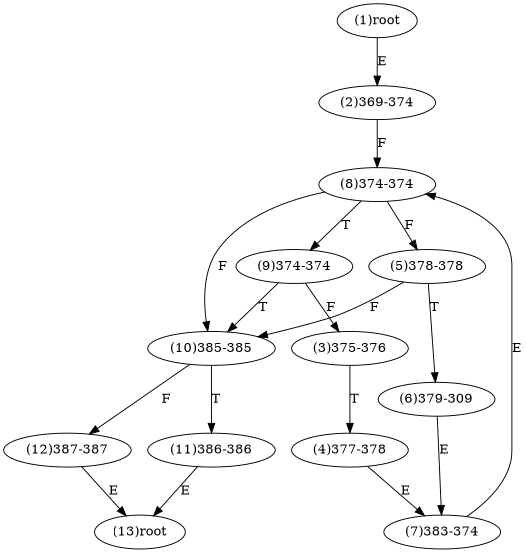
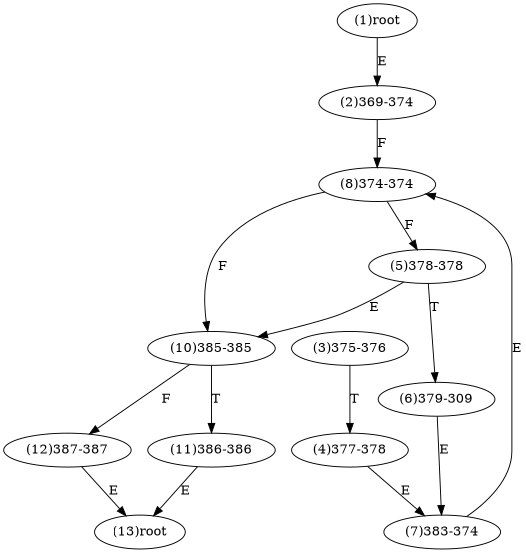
  digraph {
    n1 [label="(1)root"]
    n2 [label="(2)369-374"]
    n3 [label="(8)374-374"]
    n4 [label="(5)378-378"]
    n5 [label="(10)385-385"]
-   n6 [label="(9)374-374"]
    n7 [label="(3)375-376"]
    n8 [label="(4)377-378"]
    n9 [label="(7)383-374"]
    n10 [label="(6)379-309"]
    n11 [label="(11)386-386"]
    n12 [label="(12)387-387"]
    n13 [label="(13)root"]
    n1 -> n2 [label=E]
    n2 -> n3 [label=F]
    n3 -> n4 [label=F]
    n3 -> n5 [label=F]
-   n3 -> n6 [label=T]
-   n4 -> n5 [label=F]
+   n4 -> n5 [label=E]
    n4 -> n10 [label=T]
    n5 -> n11 [label=T]
    n5 -> n12 [label=F]
-   n6 -> n5 [label=T]
-   n6 -> n7 [label=F]
    n7 -> n8 [label=T]
    n8 -> n9 [label=E]
    n9 -> n3 [label=E]
    n10 -> n9 [label=E]
    n11 -> n13 [label=E]
    n12 -> n13 [label=E]
  }
